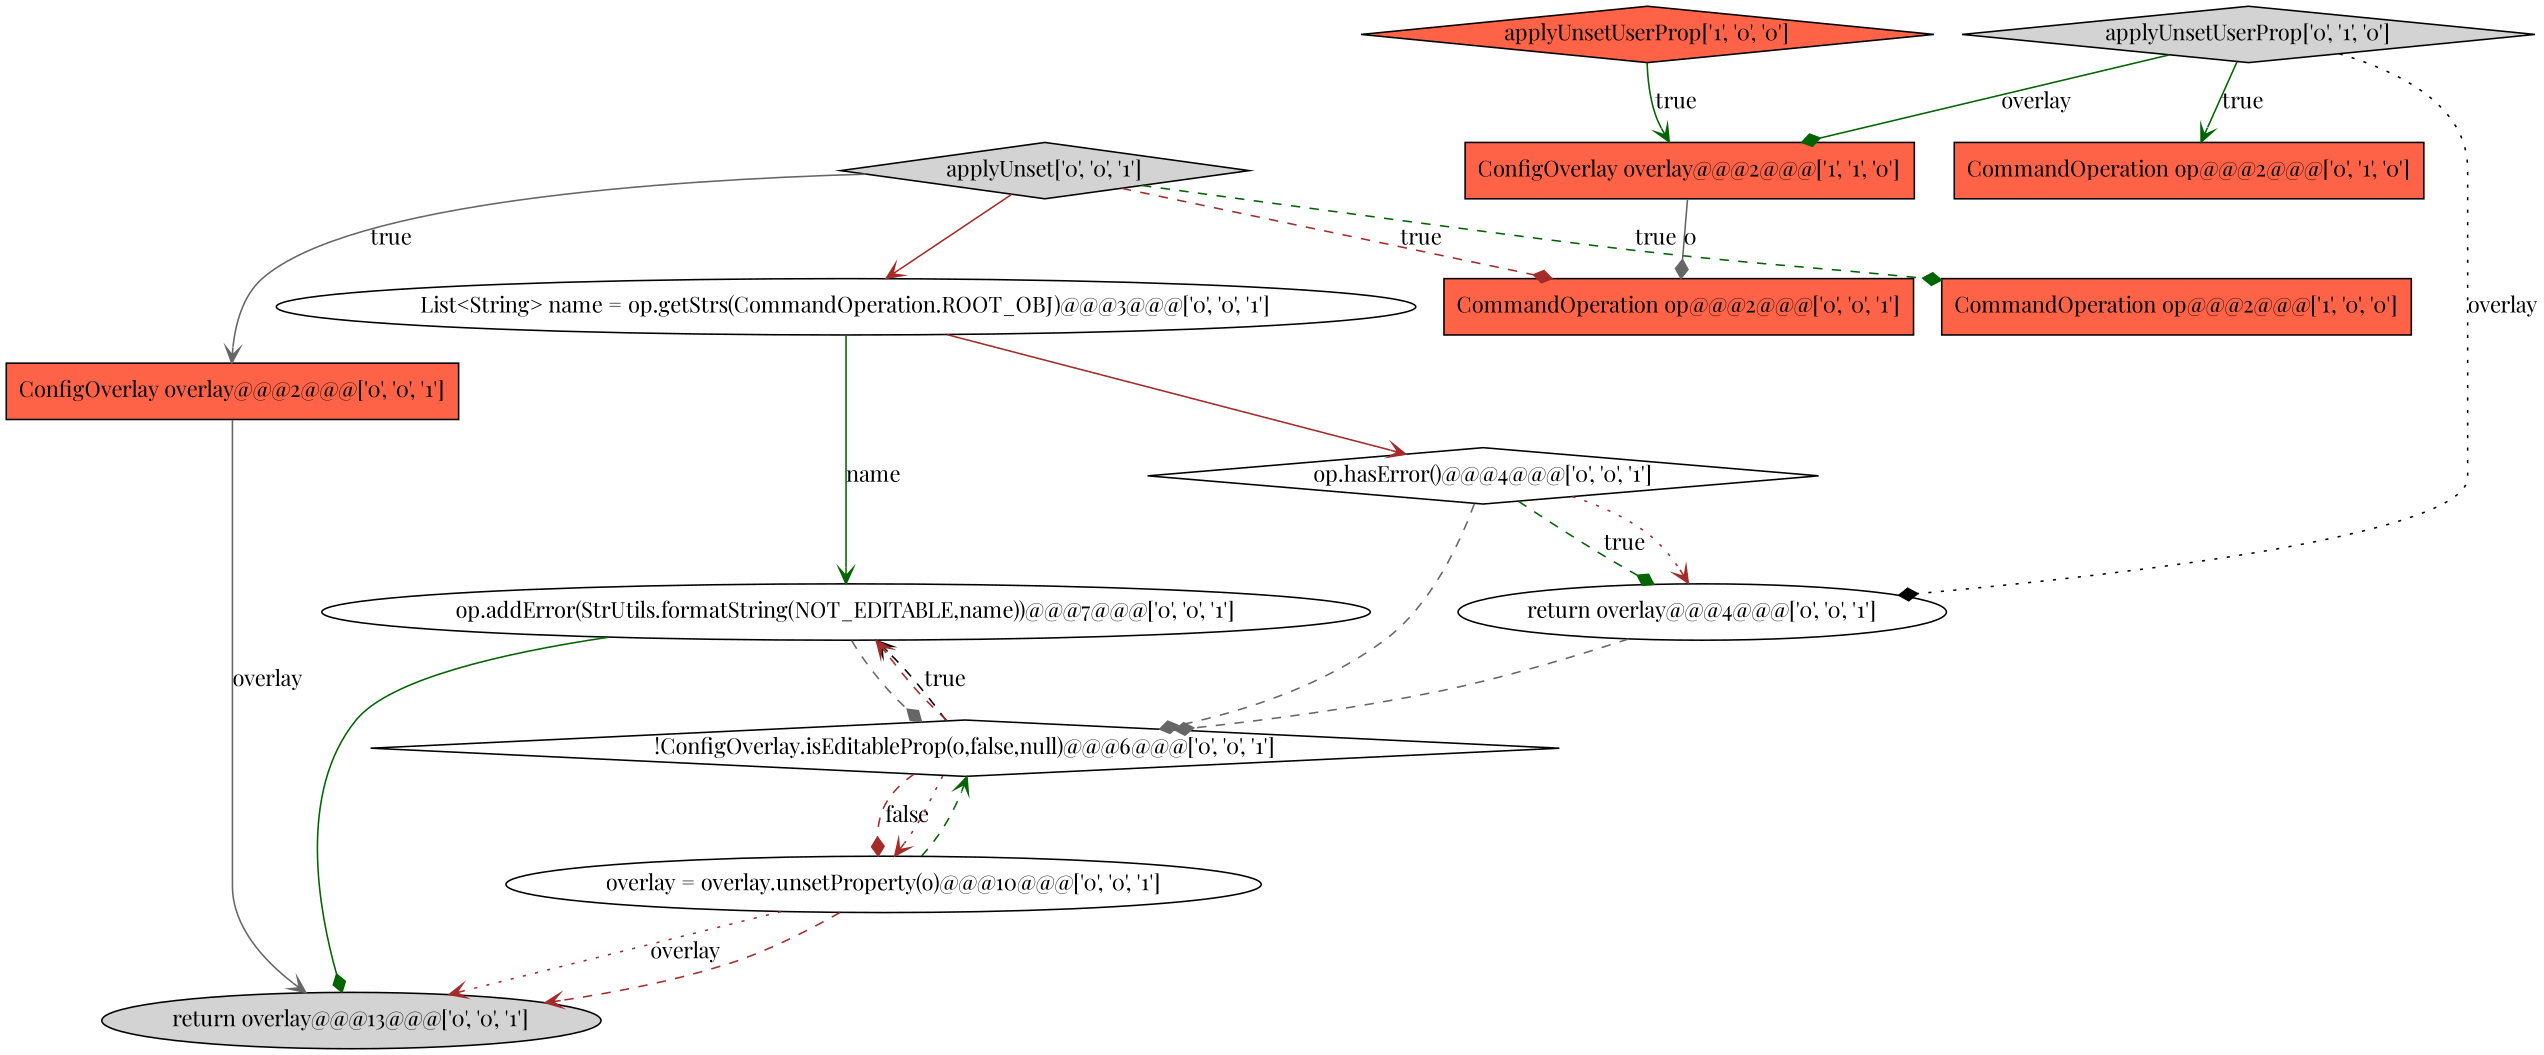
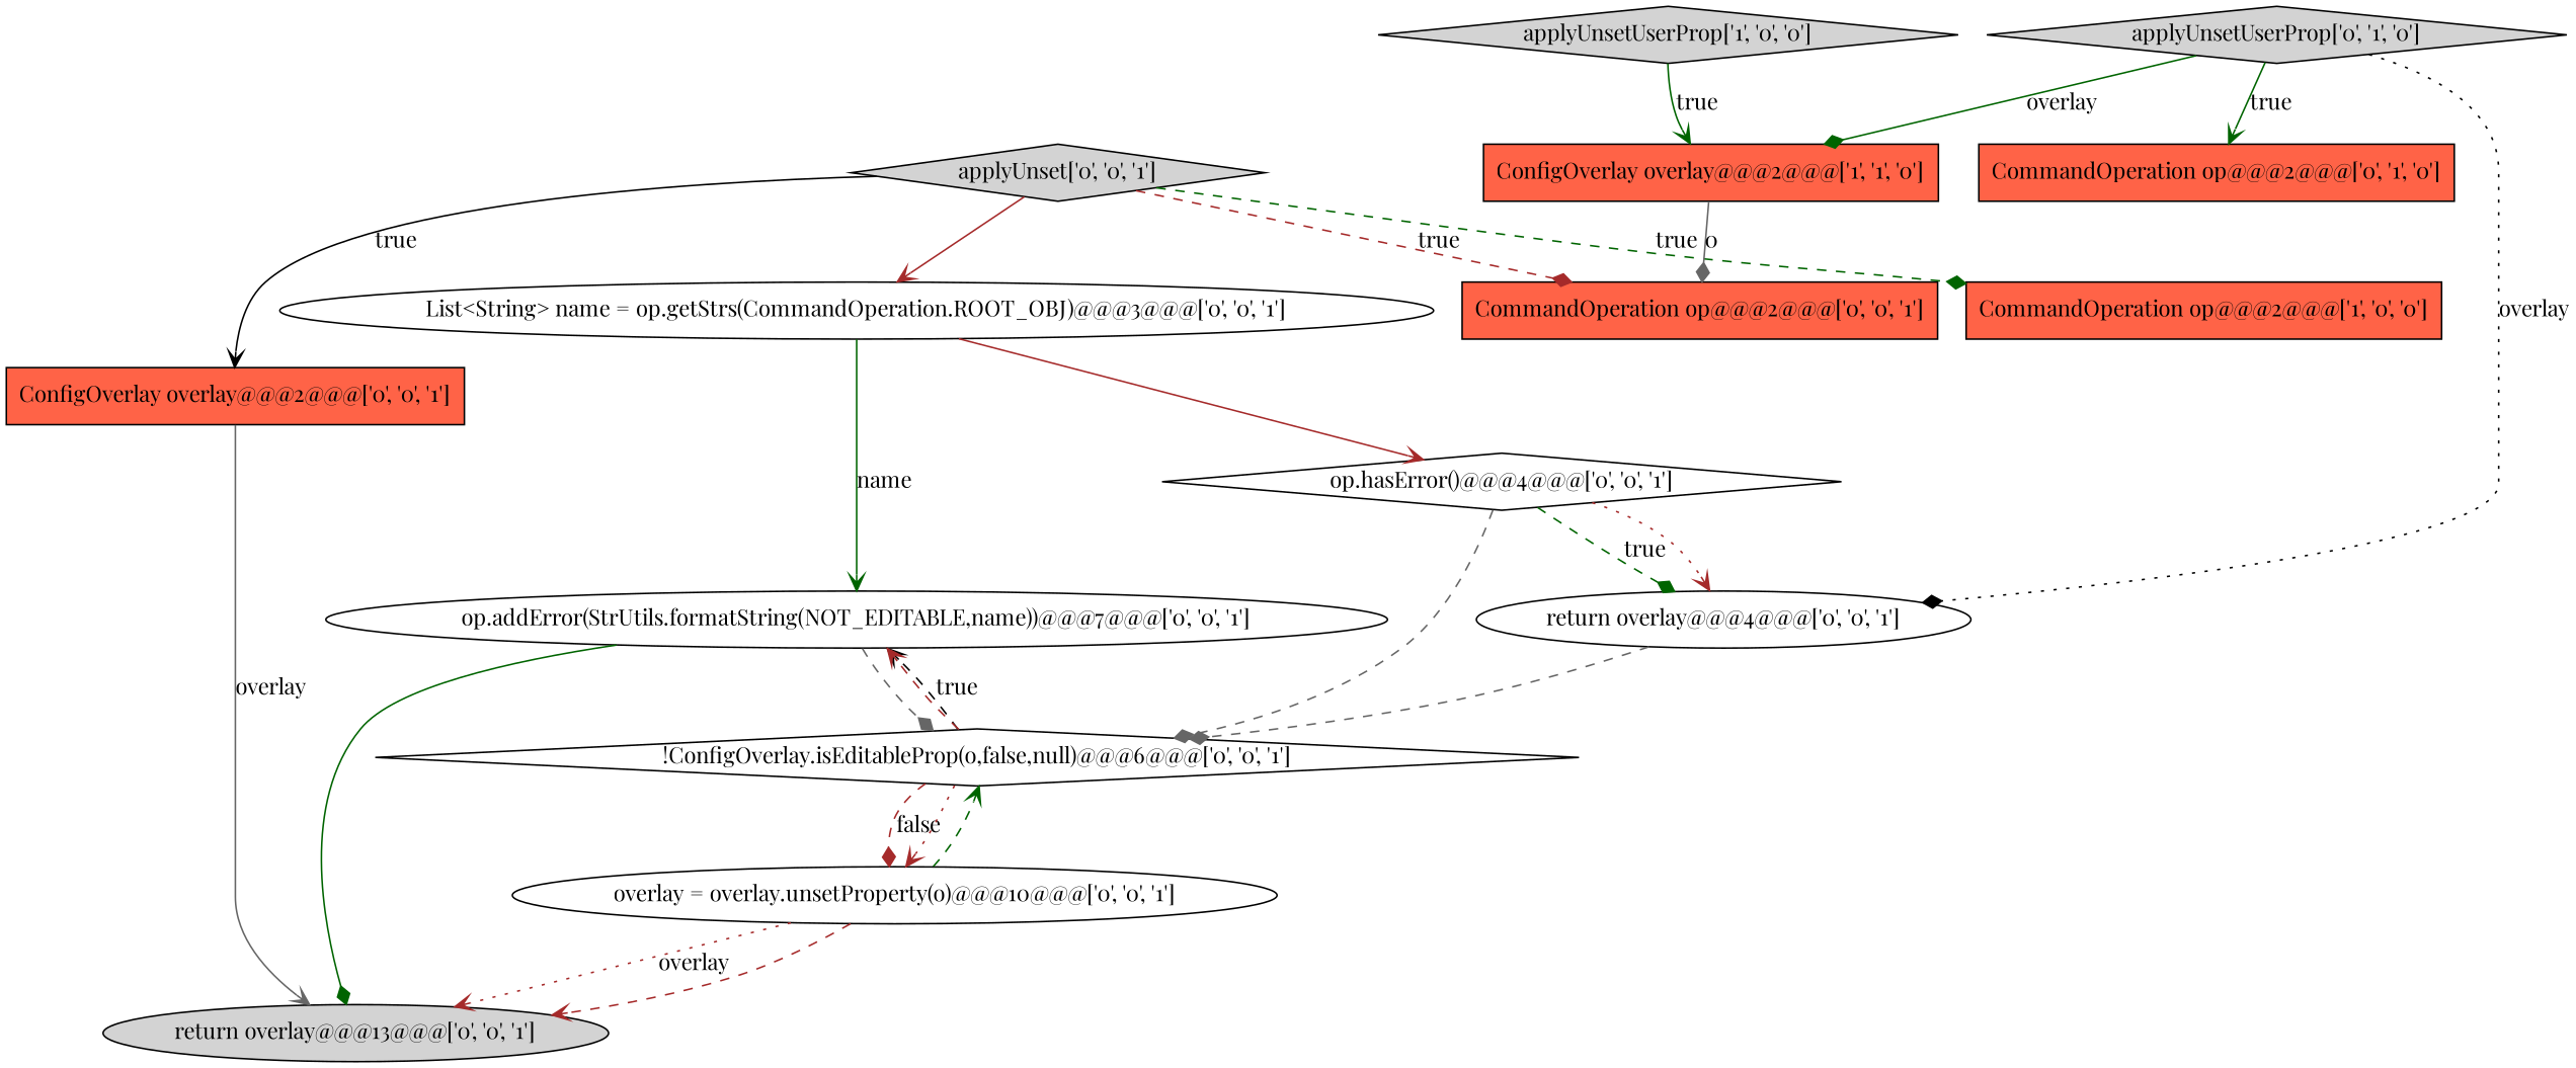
  digraph {
    fontname="Playfair Display"
    node [fillcolor=white fontname="Playfair Display" shape=diamond style=filled]
    edge [arrowhead=vee color=brown fontname="Playfair Display" style=dashed]
    n1 [fillcolor=lightgray label="applyUnset['0', '0', '1']"]
    n2 [label="List<String> name = op.getStrs(CommandOperation.ROOT_OBJ)@@@3@@@['0', '0', '1']" shape=ellipse]
    n3 [fillcolor=tomato label="CommandOperation op@@@2@@@['0', '0', '1']" shape=box]
    n4 [fillcolor=tomato label="ConfigOverlay overlay@@@2@@@['0', '0', '1']" shape=box]
    n5 [fillcolor=tomato label="CommandOperation op@@@2@@@['1', '0', '0']" shape=box]
    n6 [label="op.addError(StrUtils.formatString(NOT_EDITABLE,name))@@@7@@@['0', '0', '1']" shape=ellipse]
    n7 [label="op.hasError()@@@4@@@['0', '0', '1']"]
    n8 [fillcolor=lightgray label="return overlay@@@13@@@['0', '0', '1']" shape=ellipse]
    n9 [label="!ConfigOverlay.isEditableProp(o,false,null)@@@6@@@['0', '0', '1']"]
    n10 [label="overlay = overlay.unsetProperty(o)@@@10@@@['0', '0', '1']" shape=ellipse]
-   n11 [fillcolor=tomato label="applyUnsetUserProp['1', '0', '0']"]
+   n11 [fillcolor=lightgray label="applyUnsetUserProp['1', '0', '0']"]
    n12 [fillcolor=tomato label="ConfigOverlay overlay@@@2@@@['1', '1', '0']" shape=box]
    n13 [label="return overlay@@@4@@@['0', '0', '1']" shape=ellipse]
    n14 [fillcolor=lightgray label="applyUnsetUserProp['0', '1', '0']"]
    n15 [fillcolor=tomato label="CommandOperation op@@@2@@@['0', '1', '0']" shape=box]
    n1 -> n2 [style=solid]
    n1 -> n3 [arrowhead=diamond label=true]
-   n1 -> n4 [color=gray40 label=true style=solid]
+   n1 -> n4 [color=black label=true style=solid]
    n1 -> n5 [arrowhead=diamond color=darkgreen label=true]
    n2 -> n6 [color=darkgreen label=name style=solid]
    n2 -> n7 [style=solid]
    n4 -> n8 [color=gray40 label=overlay style=solid]
    n6 -> n8 [arrowhead=diamond color=darkgreen style=solid]
    n6 -> n9 [arrowhead=diamond color=gray40]
    n7 -> n9 [arrowhead=diamond color=gray40]
    n7 -> n13 [arrowhead=diamond color=darkgreen label=true]
    n7 -> n13 [style=dotted]
    n9 -> n6 [color=black label=true]
    n9 -> n6
    n9 -> n10 [arrowhead=diamond label=false]
    n9 -> n10 [style=dotted]
    n10 -> n8 [label=overlay style=dotted]
    n10 -> n8
    n10 -> n9 [color=darkgreen]
    n11 -> n12 [color=darkgreen label=true style=solid]
    n12 -> n3 [arrowhead=diamond color=gray40 label=0 style=solid]
    n13 -> n9 [arrowhead=diamond color=gray40]
    n14 -> n12 [arrowhead=diamond color=darkgreen label=overlay style=solid]
    n14 -> n13 [arrowhead=diamond color=black label=overlay style=dotted]
    n14 -> n15 [color=darkgreen label=true style=solid]
  }
